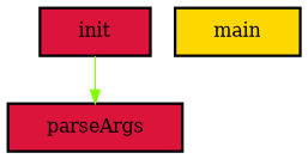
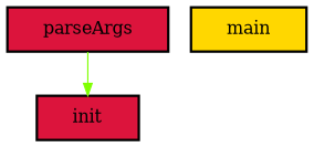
  digraph {
    node [fillcolor=crimson margin="0.4,0.1" shape=box style="filled,bold"]
    n1 [label=init]
    n2 [label=parseArgs]
    n3 [fillcolor=gold label=main]
-   n1 -> n2 [color=chartreuse penwidth=1]
+   n2 -> n1 [color=chartreuse penwidth=1]
  }
